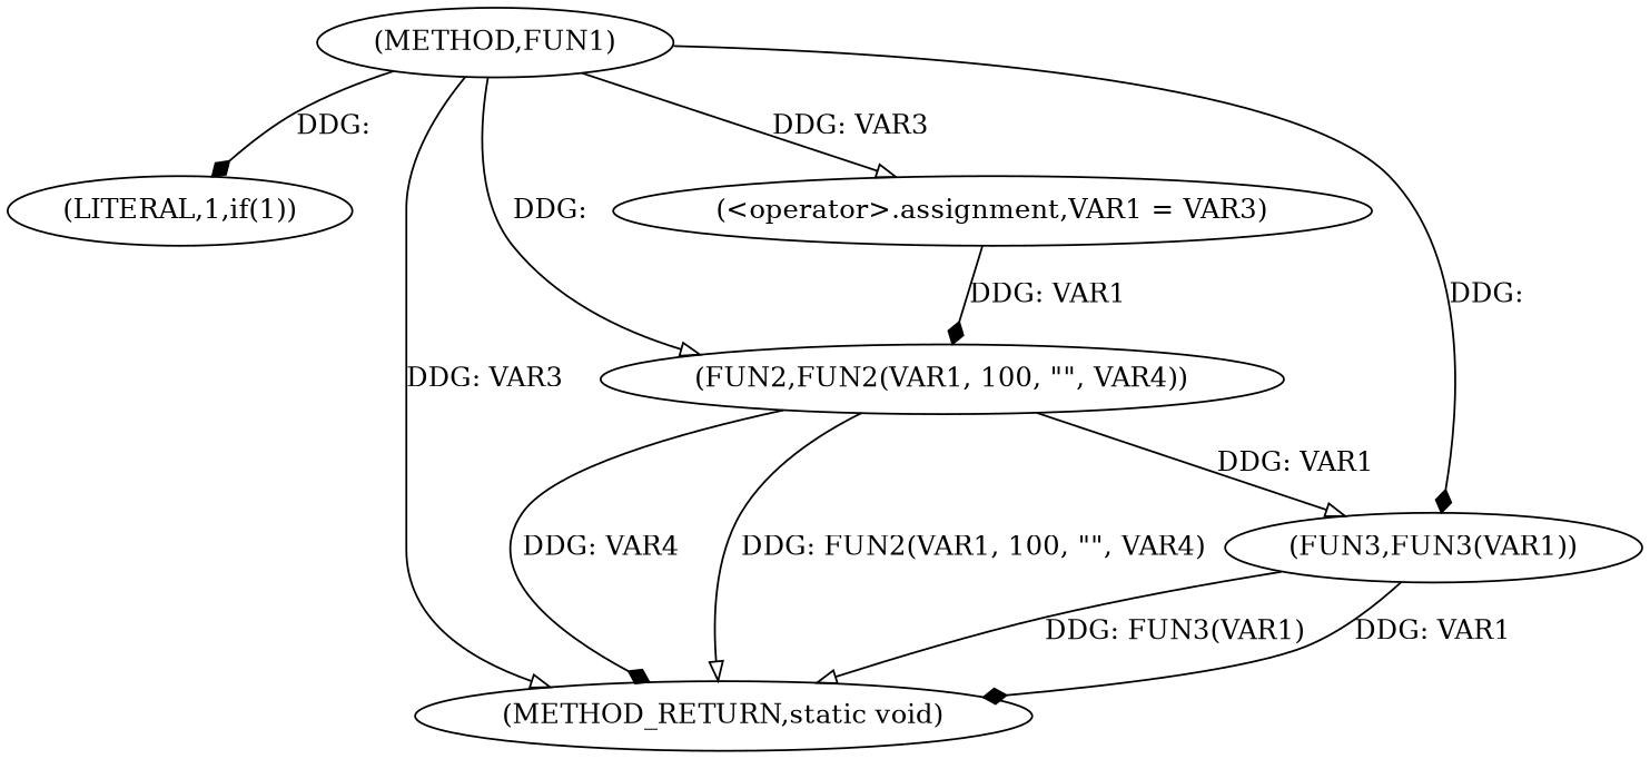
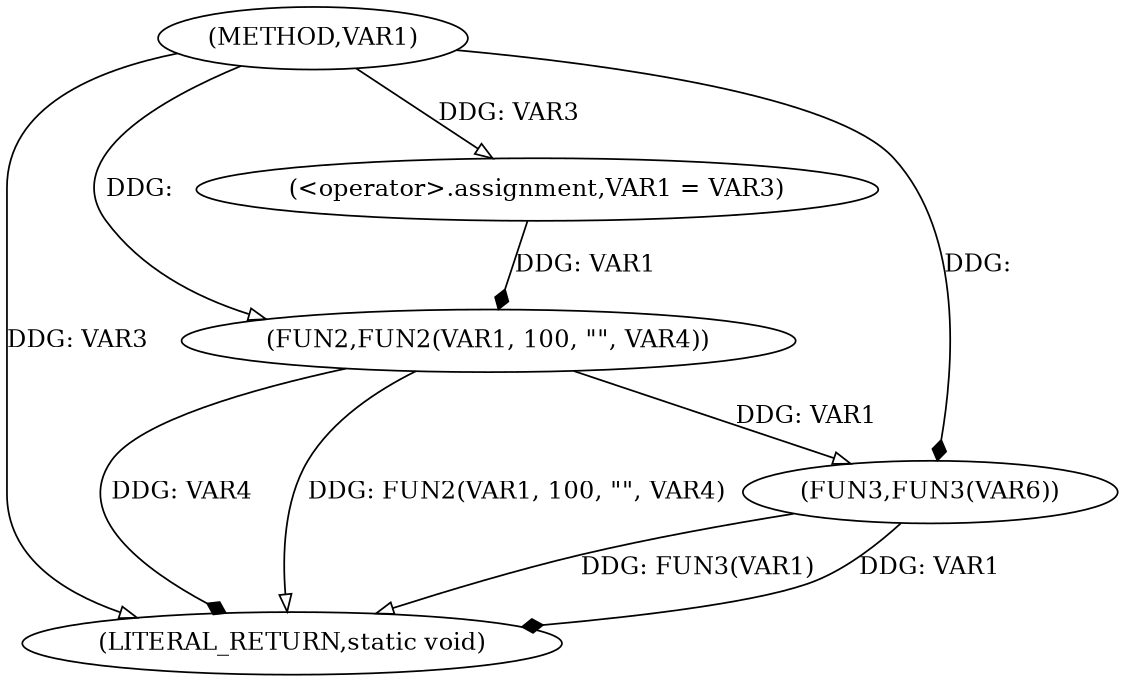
  digraph {
    edge [arrowhead=onormal]
-   n1 [label="(METHOD,FUN1)"]
-   n2 [label="(LITERAL,1,if(1))"]
+   n1 [label="(METHOD,VAR1)"]
    n3 [label="(<operator>.assignment,VAR1 = VAR3)"]
    n4 [label="(FUN2,FUN2(VAR1, 100, \"\", VAR4))"]
-   n5 [label="(FUN3,FUN3(VAR1))"]
-   n6 [label="(METHOD_RETURN,static void)"]
-   n1 -> n2 [arrowhead=diamond label="DDG: "]
+   n5 [label="(FUN3,FUN3(VAR6))"]
+   n6 [label="(LITERAL_RETURN,static void)"]
    n1 -> n3 [label="DDG: VAR3"]
    n1 -> n4 [label="DDG: "]
    n1 -> n5 [arrowhead=diamond label="DDG: "]
    n1 -> n6 [label="DDG: VAR3"]
    n3 -> n4 [arrowhead=diamond label="DDG: VAR1"]
    n4 -> n5 [label="DDG: VAR1"]
    n4 -> n6 [arrowhead=diamond label="DDG: VAR4"]
    n4 -> n6 [label="DDG: FUN2(VAR1, 100, \"\", VAR4)"]
    n5 -> n6 [label="DDG: FUN3(VAR1)"]
    n5 -> n6 [arrowhead=diamond label="DDG: VAR1"]
  }
